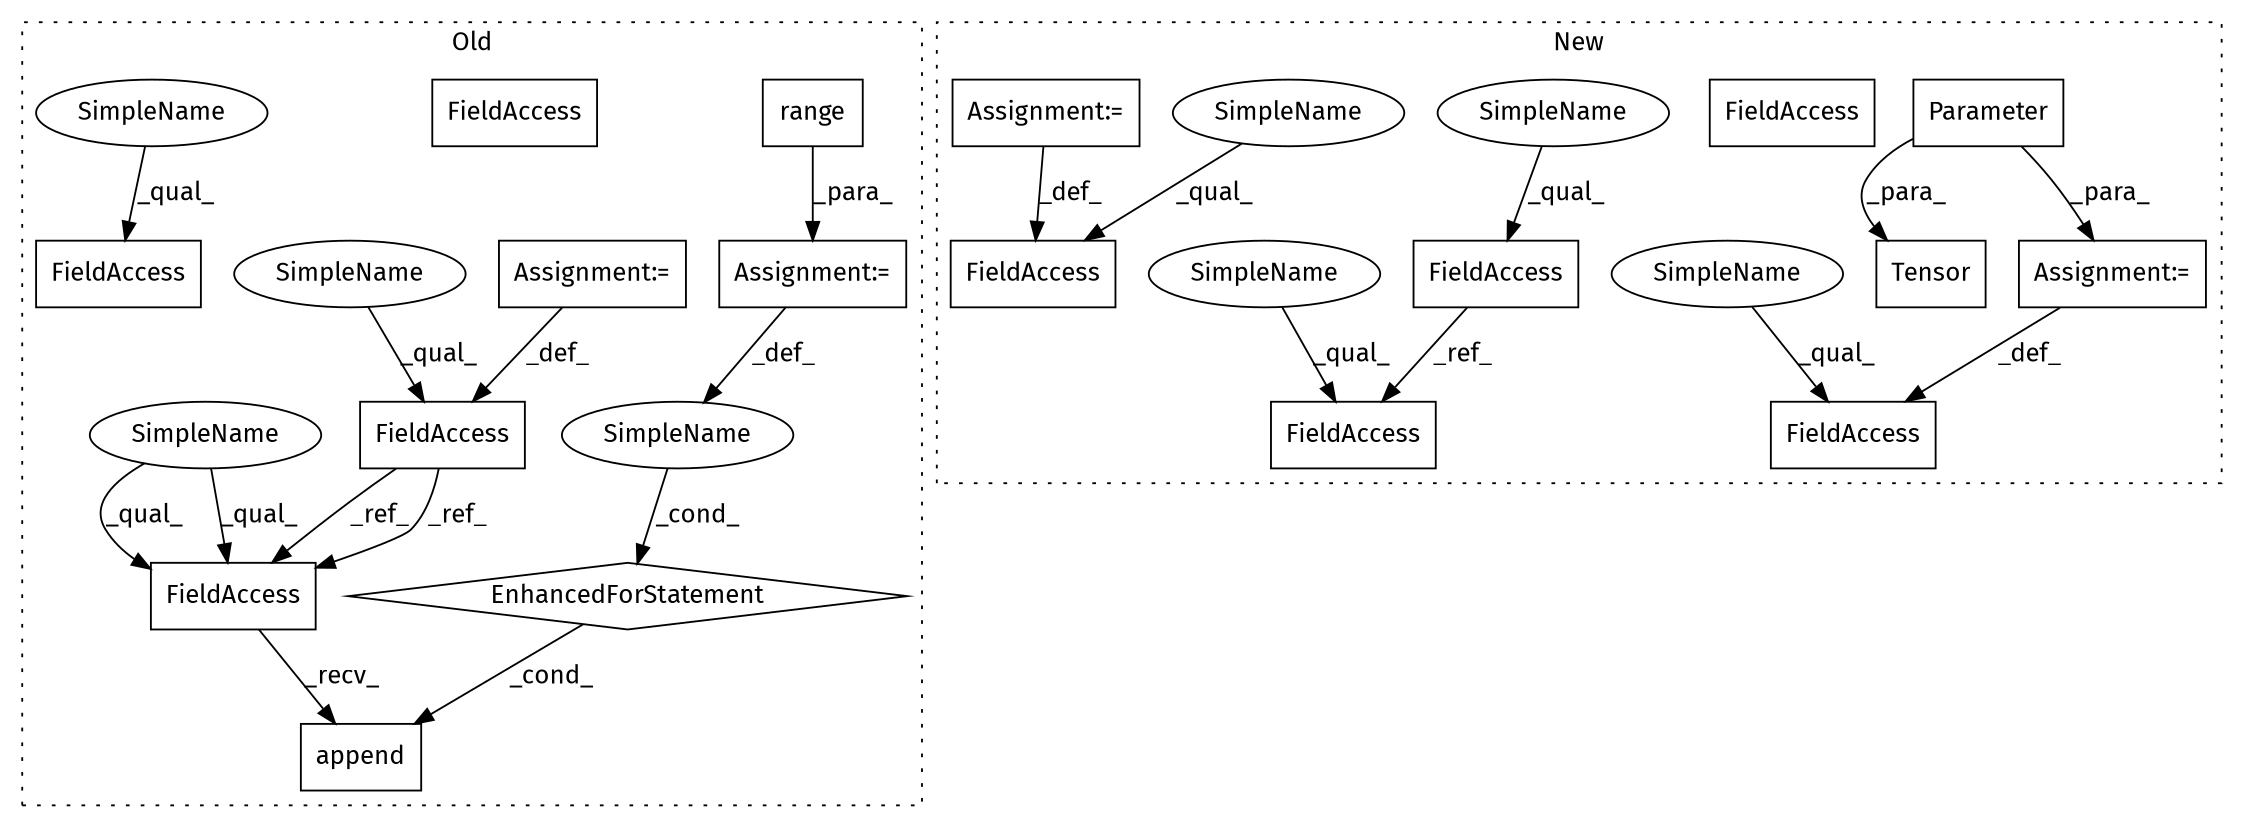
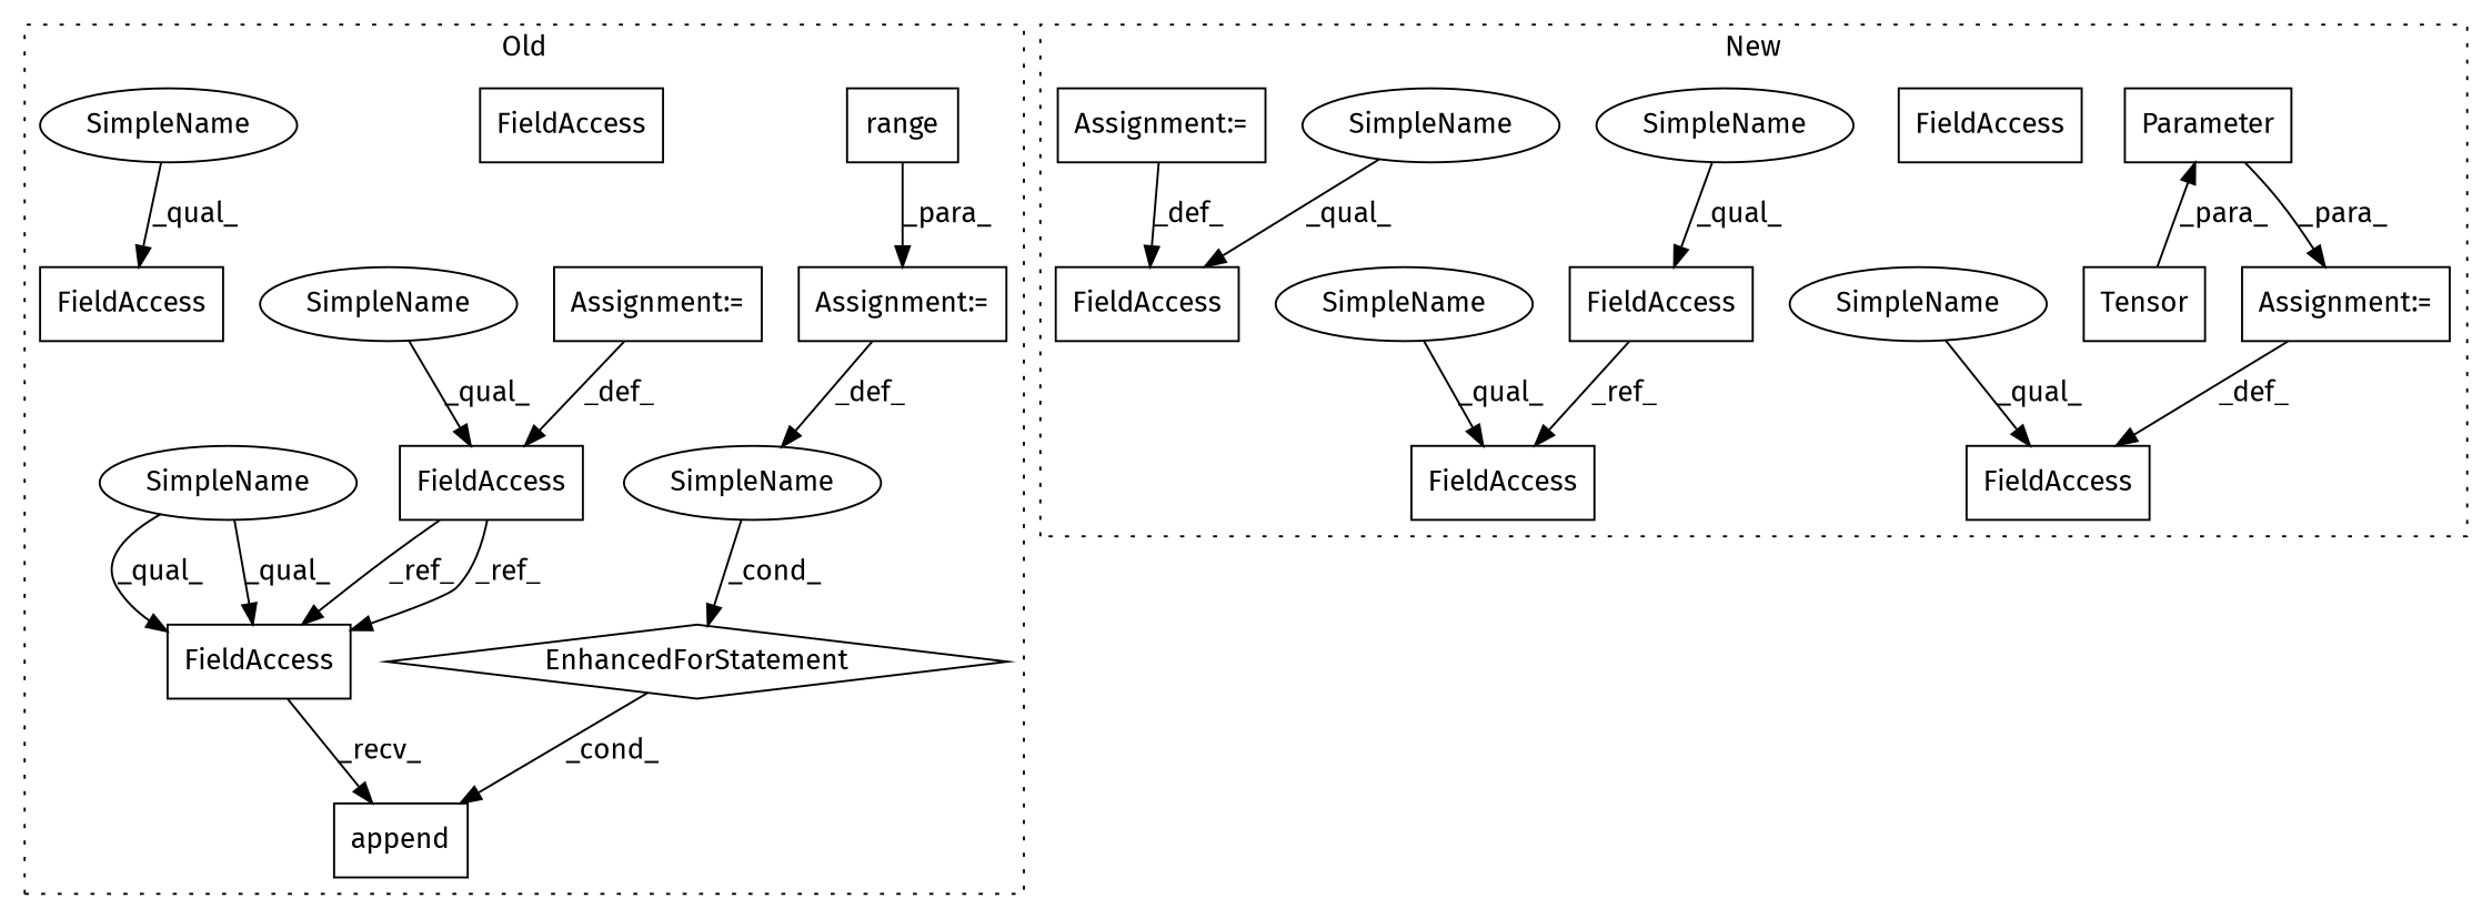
  digraph {
    fontname="Fira Sans"
    node [a=22 fontname="Fira Sans" l=4 s=19219 shape=box]
    edge [fontname="Fira Sans"]
    n1 [a=32 l="6,1" label=range s="19044,19060"]
    n2 [a=70 l="53,2" label=EnhancedForStatement s="18983,19061" shape=diamond]
    n3 [a=42 l=1 label=SimpleName s=19040 shape=ellipse]
    n4 [a=32 l="7,1" label=append s="19232,19240"]
    n5 [l=12 label=FieldAccess s=18836]
    n6 [l=12 label=FieldAccess]
    n7 [l=10 label=FieldAccess s=19118]
    n8 [a=7 l=1 label="Assignment:=" s=18848]
    n9 [a=7 l="53,2" label="Assignment:=" s="18983,19061"]
    n10 [a=42 label=SimpleName s=18836 shape=ellipse]
    n11 [a=42 label=SimpleName s=19118 shape=ellipse]
    n12 [a=42 label=SimpleName shape=ellipse]
    n13 [l=12 label=FieldAccess]
    n14 [a=32 l="10,1" label=Parameter s="18772,18837"]
    n15 [a=32 l="7,1" label=Tensor s="18788,18836"]
    n16 [l=9 label=FieldAccess s=18753]
    n17 [l=17 label=FieldAccess s=18602]
    n18 [l=17 label=FieldAccess s=18703]
    n19 [l=11 label=FieldAccess s=18637]
    n20 [l=20 label=FieldAccess s=18420]
    n21 [a=7 l=1 label="Assignment:=" s=18762]
    n22 [a=7 l=1 label="Assignment:=" s=18648]
    n23 [a=42 label=SimpleName s=18703 shape=ellipse]
    n24 [a=42 label=SimpleName s=18753 shape=ellipse]
    n25 [a=42 label=SimpleName s=18602 shape=ellipse]
    n26 [a=42 label=SimpleName s=18637 shape=ellipse]
    subgraph cluster_1 {
      label=Old
      style=dotted
      n1
      n2
      n3
      n4
      n5
      n6
      n7
      n8
      n9
      n10
      n11
      n12
      n13
    }
    subgraph cluster_2 {
      label=New
      style=dotted
      n14
      n15
      n16
      n17
      n18
      n19
      n20
      n21
      n22
      n23
      n24
      n25
      n26
    }
    n1 -> n9 [label=_para_]
    n2 -> n4 [label=_cond_]
    n3 -> n2 [label=_cond_]
    n5 -> n13 [label=_ref_]
    n5 -> n13 [label=_ref_]
    n8 -> n5 [label=_def_]
    n9 -> n3 [label=_def_]
    n10 -> n5 [label=_qual_]
    n11 -> n7 [label=_qual_]
    n12 -> n13 [label=_qual_]
    n12 -> n13 [label=_qual_]
    n13 -> n4 [label=_recv_]
    n14 -> n21 [label=_para_]
-   n14 -> n15 [label=_para_]
+   n15 -> n14 [label=_para_]
    n17 -> n18 [label=_ref_]
    n21 -> n16 [label=_def_]
    n22 -> n19 [label=_def_]
    n23 -> n18 [label=_qual_]
    n24 -> n16 [label=_qual_]
    n25 -> n17 [label=_qual_]
    n26 -> n19 [label=_qual_]
  }
